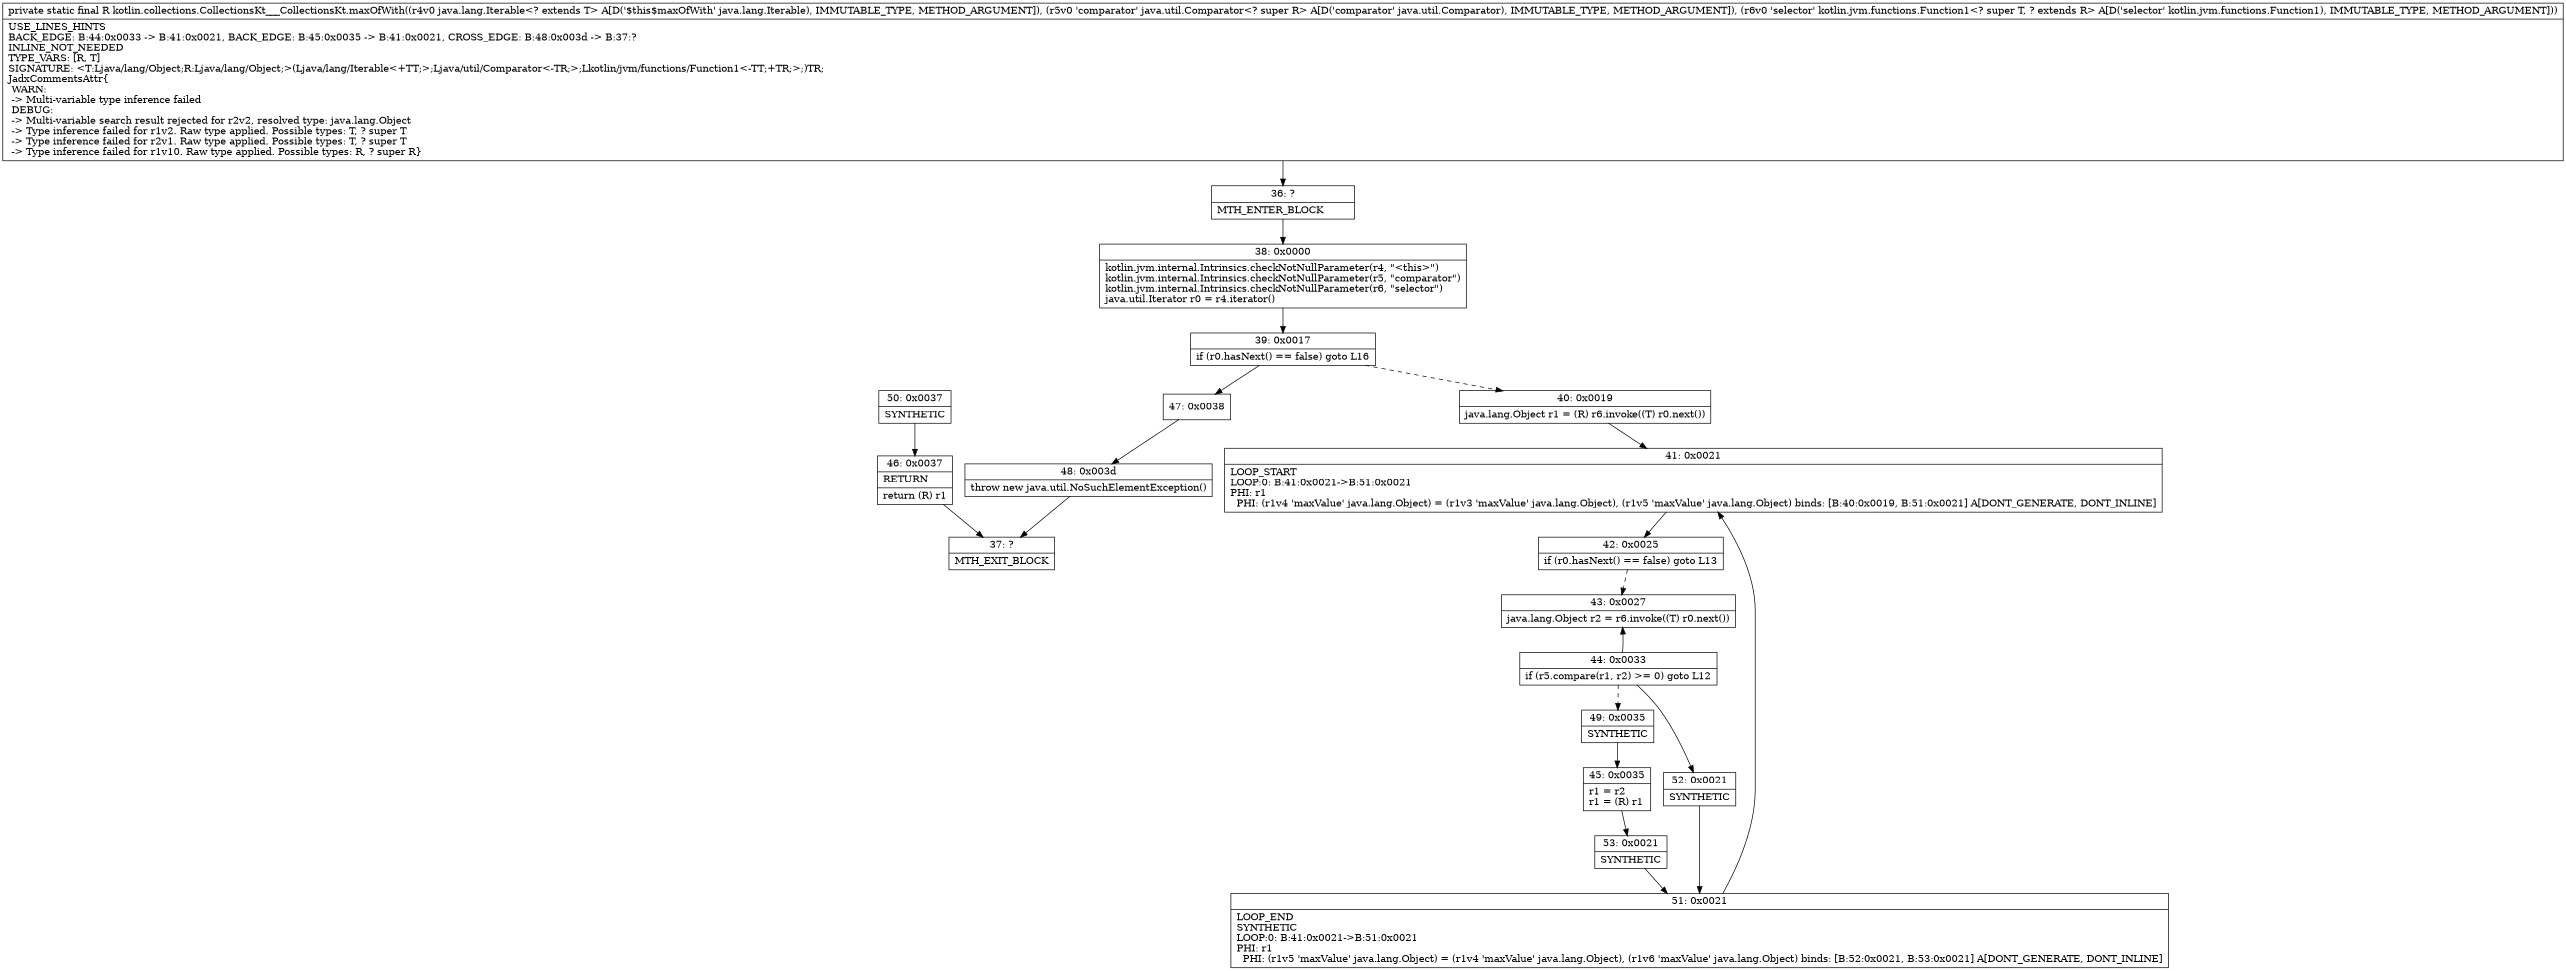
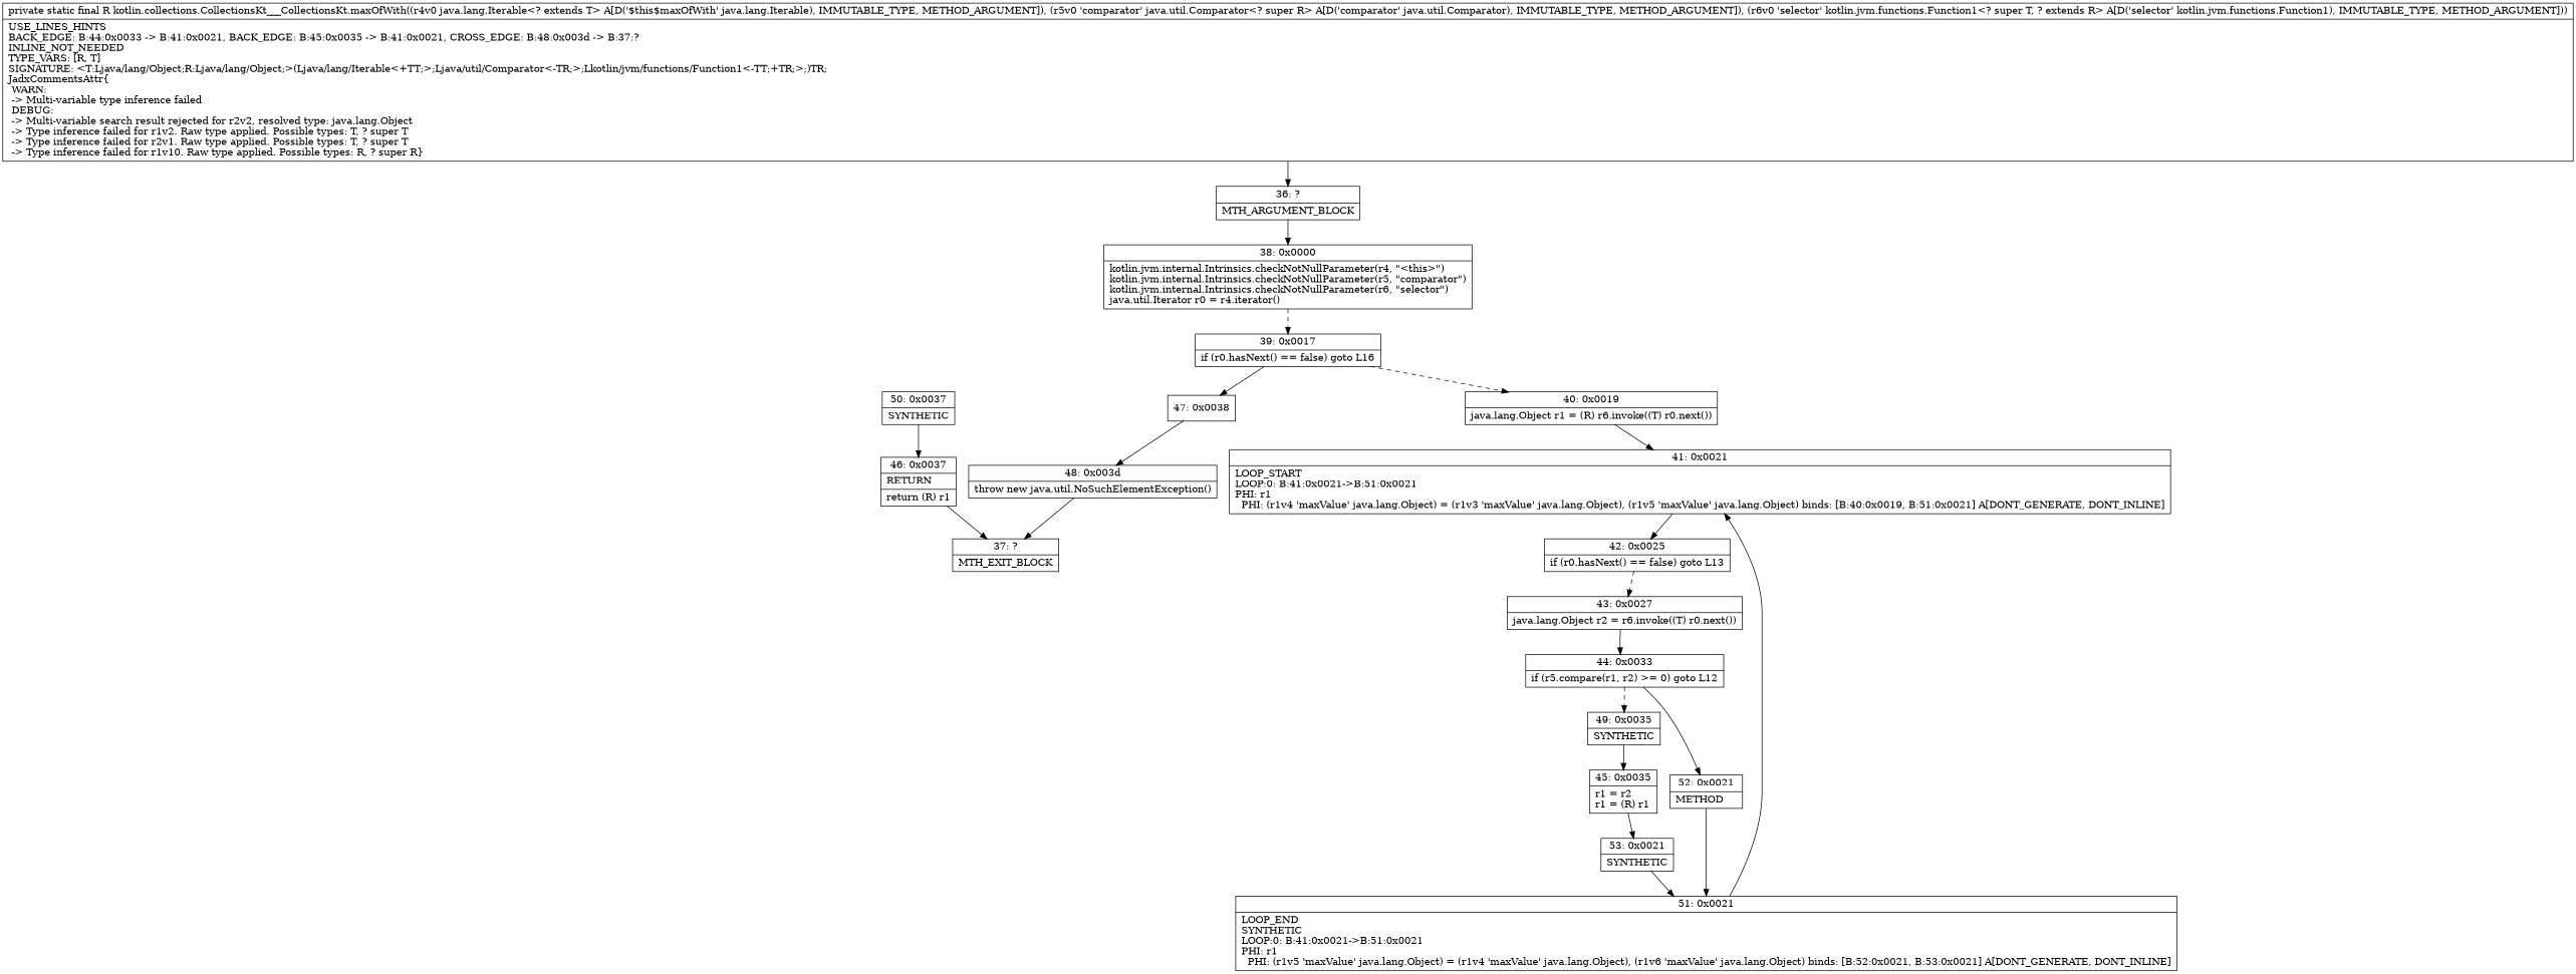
  digraph {
    node [shape=record]
-   n1 [label="{36\:\ ?|MTH_ENTER_BLOCK\l}"]
+   n1 [label="{36\:\ ?|MTH_ARGUMENT_BLOCK\l}"]
    n2 [label="{38\:\ 0x0000|kotlin.jvm.internal.Intrinsics.checkNotNullParameter(r4, \"\<this\>\")\lkotlin.jvm.internal.Intrinsics.checkNotNullParameter(r5, \"comparator\")\lkotlin.jvm.internal.Intrinsics.checkNotNullParameter(r6, \"selector\")\ljava.util.Iterator r0 = r4.iterator()\l}"]
    n3 [label="{39\:\ 0x0017|if (r0.hasNext() == false) goto L16\l}"]
    n4 [label="{40\:\ 0x0019|java.lang.Object r1 = (R) r6.invoke((T) r0.next())\l}"]
    n5 [label="{47\:\ 0x0038}"]
    n6 [label="{41\:\ 0x0021|LOOP_START\lLOOP:0: B:41:0x0021\-\>B:51:0x0021\lPHI: r1 \l  PHI: (r1v4 'maxValue' java.lang.Object) = (r1v3 'maxValue' java.lang.Object), (r1v5 'maxValue' java.lang.Object) binds: [B:40:0x0019, B:51:0x0021] A[DONT_GENERATE, DONT_INLINE]\l}"]
    n7 [label="{48\:\ 0x003d|throw new java.util.NoSuchElementException()\l}"]
    n8 [label="{42\:\ 0x0025|if (r0.hasNext() == false) goto L13\l}"]
    n9 [label="{43\:\ 0x0027|java.lang.Object r2 = r6.invoke((T) r0.next())\l}"]
    n10 [label="{44\:\ 0x0033|if (r5.compare(r1, r2) \>= 0) goto L12\l}"]
    n11 [label="{50\:\ 0x0037|SYNTHETIC\l}"]
    n12 [label="{46\:\ 0x0037|RETURN\l|return (R) r1\l}"]
    n13 [label="{49\:\ 0x0035|SYNTHETIC\l}"]
-   n14 [label="{52\:\ 0x0021|SYNTHETIC\l}"]
+   n14 [label="{52\:\ 0x0021|METHOD\l}"]
    n15 [label="{45\:\ 0x0035|r1 = r2\lr1 = (R) r1\l}"]
    n16 [label="{51\:\ 0x0021|LOOP_END\lSYNTHETIC\lLOOP:0: B:41:0x0021\-\>B:51:0x0021\lPHI: r1 \l  PHI: (r1v5 'maxValue' java.lang.Object) = (r1v4 'maxValue' java.lang.Object), (r1v6 'maxValue' java.lang.Object) binds: [B:52:0x0021, B:53:0x0021] A[DONT_GENERATE, DONT_INLINE]\l}"]
    n17 [label="{53\:\ 0x0021|SYNTHETIC\l}"]
    n18 [label="{37\:\ ?|MTH_EXIT_BLOCK\l}"]
    n19 [label="{private static final R kotlin.collections.CollectionsKt___CollectionsKt.maxOfWith((r4v0 java.lang.Iterable\<? extends T\> A[D('$this$maxOfWith' java.lang.Iterable), IMMUTABLE_TYPE, METHOD_ARGUMENT]), (r5v0 'comparator' java.util.Comparator\<? super R\> A[D('comparator' java.util.Comparator), IMMUTABLE_TYPE, METHOD_ARGUMENT]), (r6v0 'selector' kotlin.jvm.functions.Function1\<? super T, ? extends R\> A[D('selector' kotlin.jvm.functions.Function1), IMMUTABLE_TYPE, METHOD_ARGUMENT]))  | USE_LINES_HINTS\lBACK_EDGE: B:44:0x0033 \-\> B:41:0x0021, BACK_EDGE: B:45:0x0035 \-\> B:41:0x0021, CROSS_EDGE: B:48:0x003d \-\> B:37:?\lINLINE_NOT_NEEDED\lTYPE_VARS: [R, T]\lSIGNATURE: \<T:Ljava\/lang\/Object;R:Ljava\/lang\/Object;\>(Ljava\/lang\/Iterable\<+TT;\>;Ljava\/util\/Comparator\<\-TR;\>;Lkotlin\/jvm\/functions\/Function1\<\-TT;+TR;\>;)TR;\lJadxCommentsAttr\{\l WARN: \l \-\> Multi\-variable type inference failed\l DEBUG: \l \-\> Multi\-variable search result rejected for r2v2, resolved type: java.lang.Object\l \-\> Type inference failed for r1v2. Raw type applied. Possible types: T, ? super T\l \-\> Type inference failed for r2v1. Raw type applied. Possible types: T, ? super T\l \-\> Type inference failed for r1v10. Raw type applied. Possible types: R, ? super R\}\l}"]
    n1 -> n2
-   n2 -> n3
+   n2 -> n3 [style=dashed]
    n3 -> n4 [style=dashed]
    n3 -> n5
    n4 -> n6
    n5 -> n7
    n6 -> n8
    n7 -> n18
    n8 -> n9 [style=dashed]
-   n10 -> n9
+   n9 -> n10
    n10 -> n13 [style=dashed]
    n10 -> n14
    n11 -> n12
    n12 -> n18
    n13 -> n15
    n14 -> n16
    n15 -> n17
    n16 -> n6
    n17 -> n16
    n19 -> n1
  }
